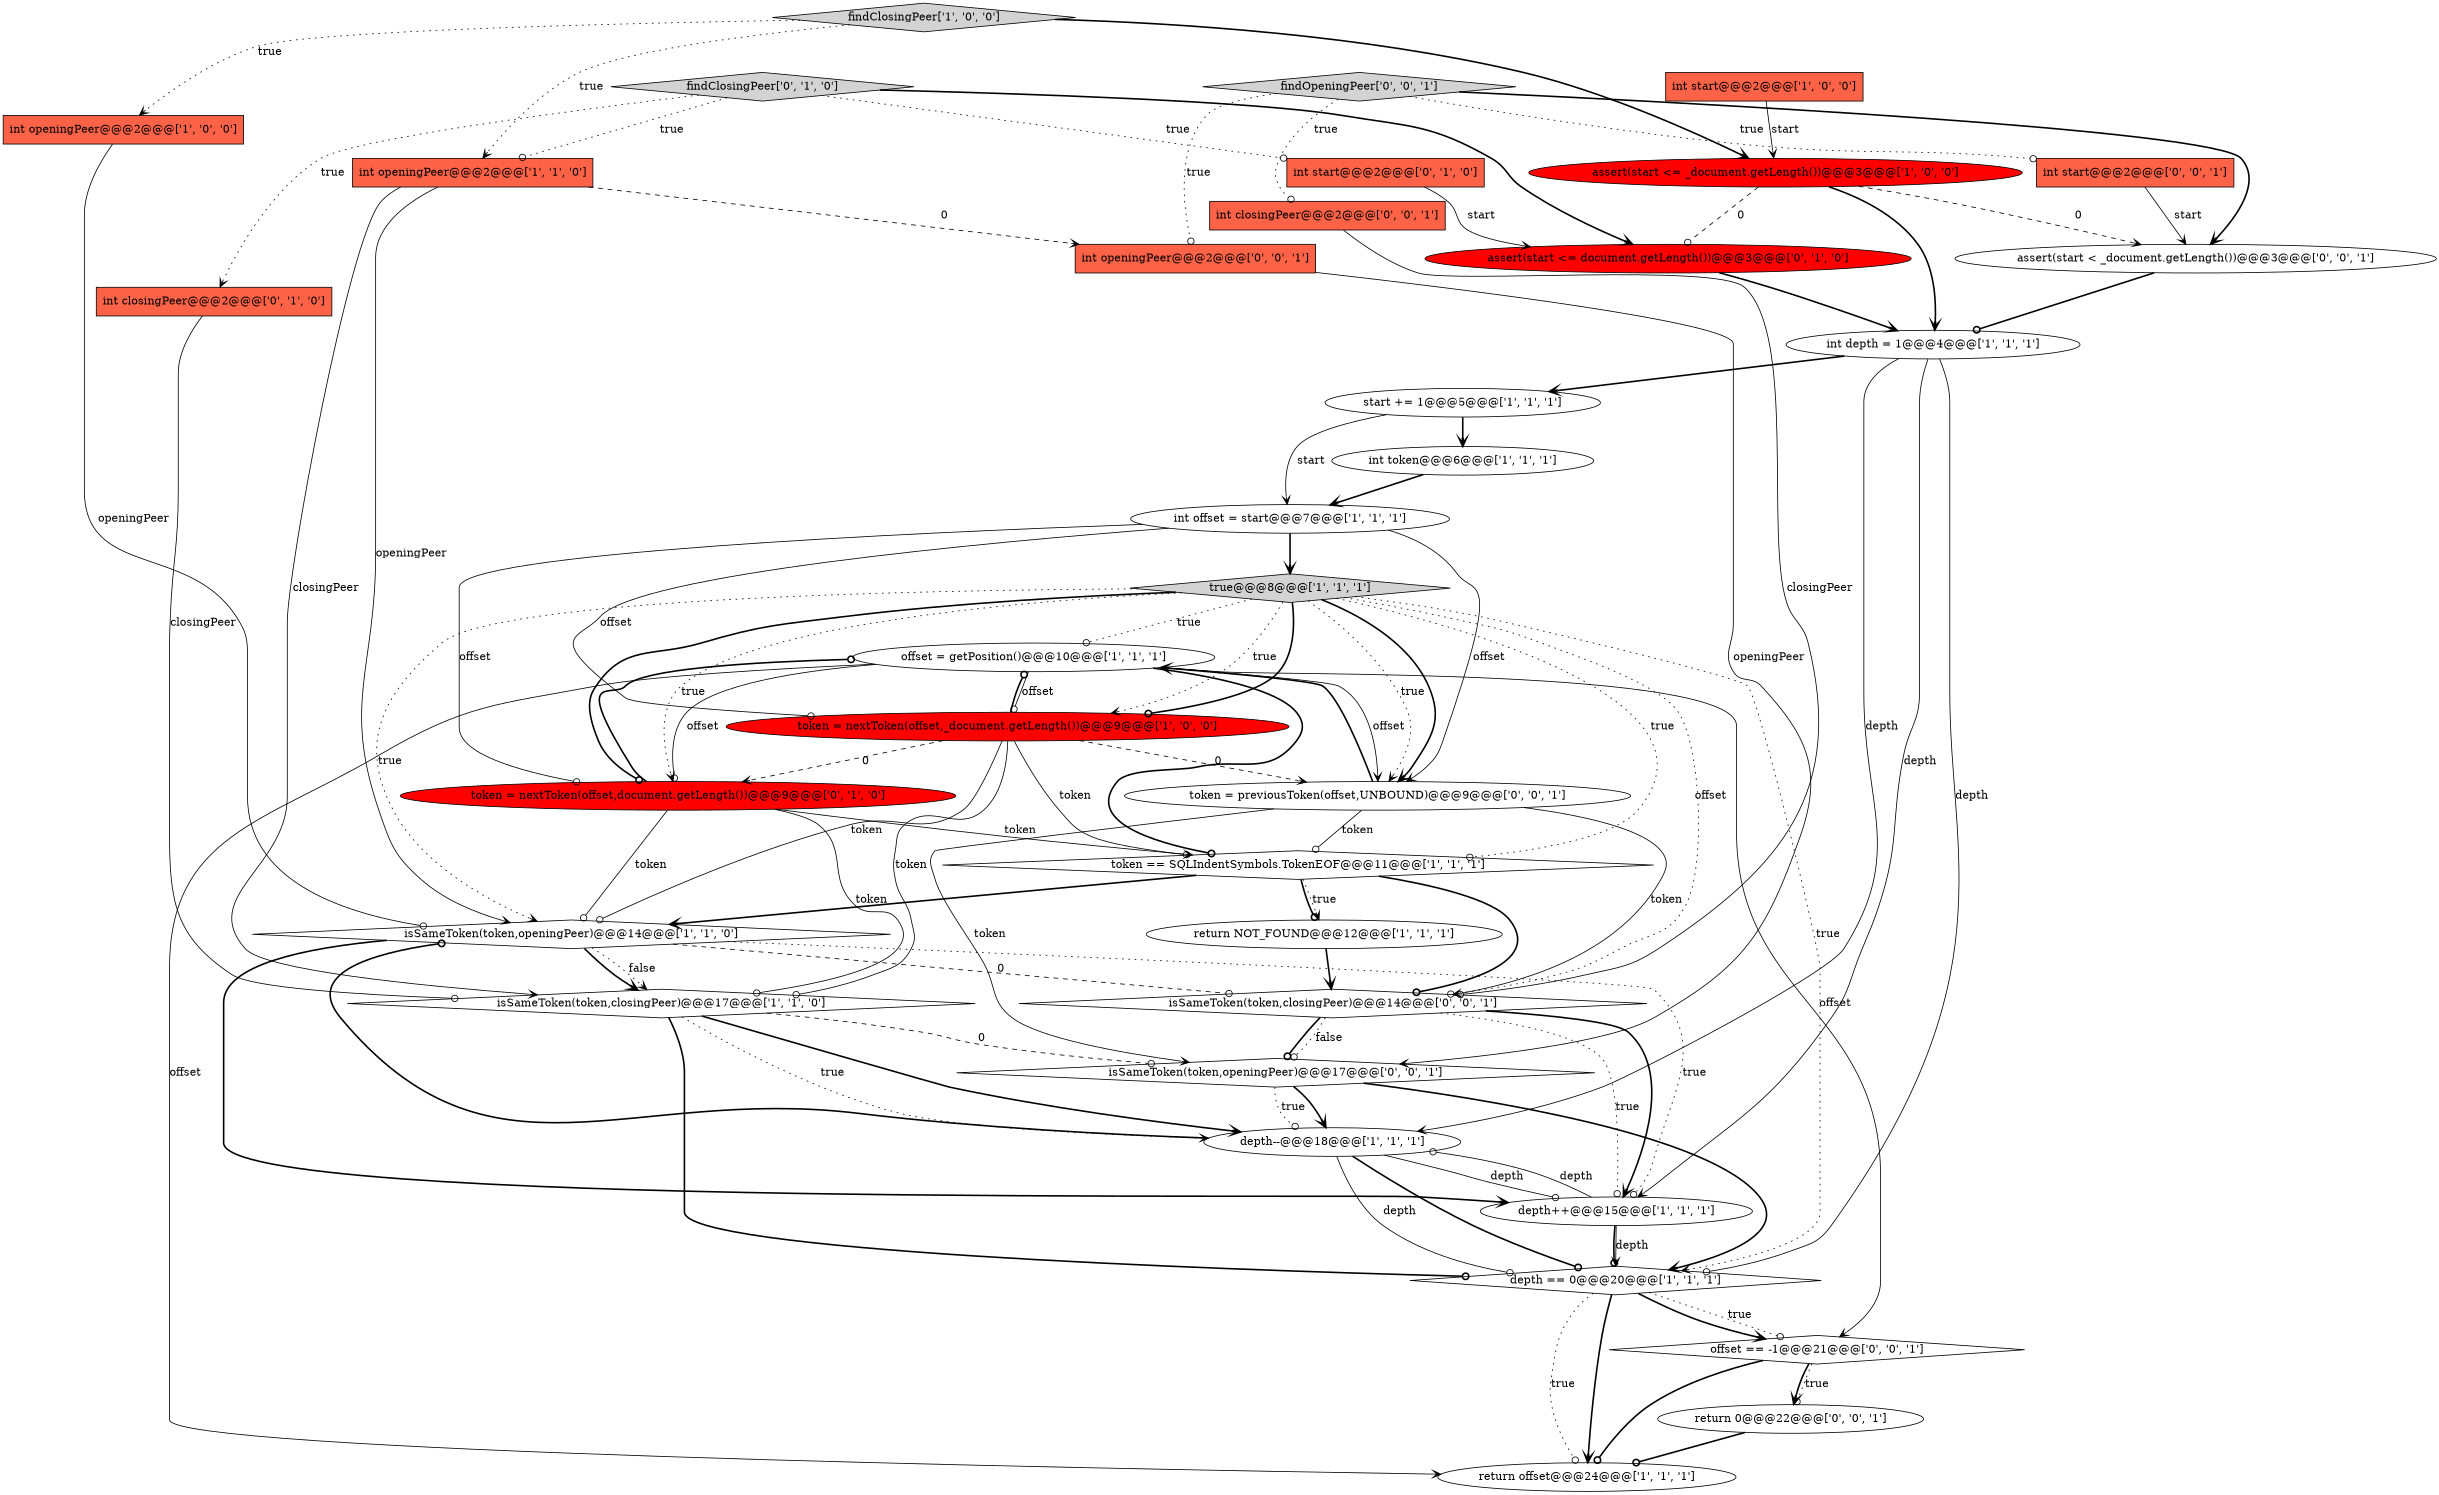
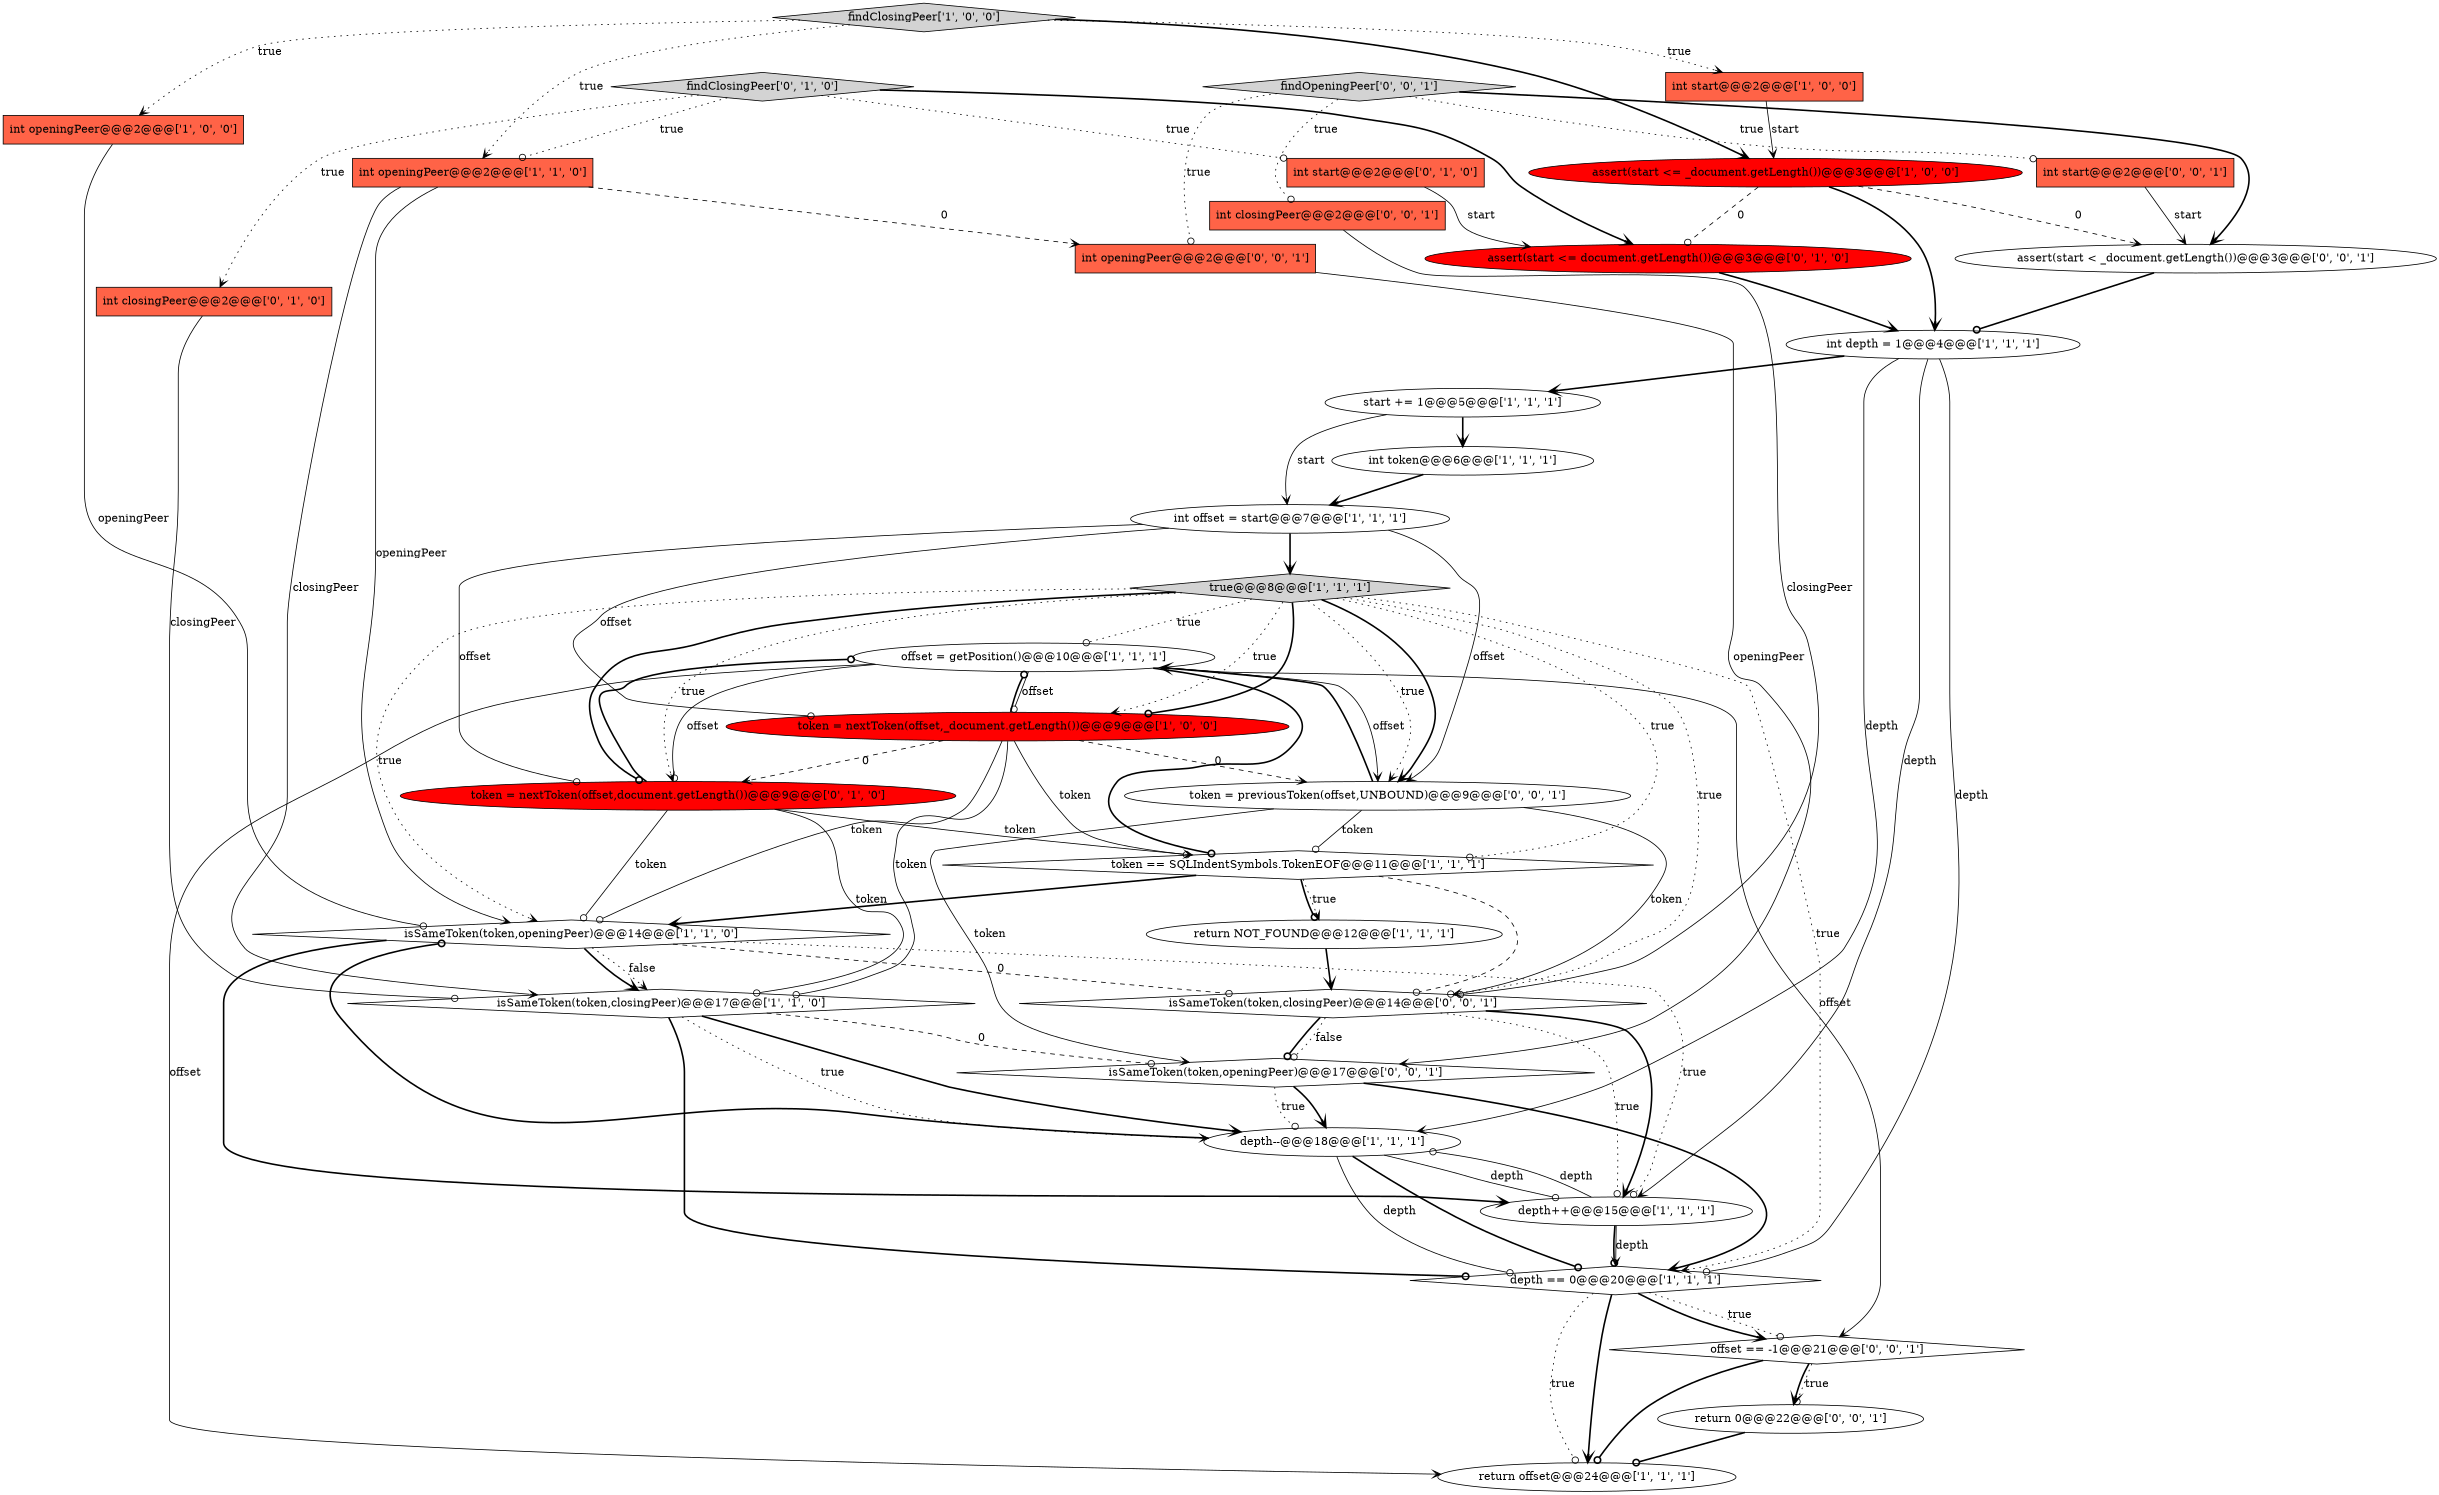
  digraph {
    node [fillcolor=white shape=ellipse style=filled]
    edge [arrowhead=vee style=bold]
    n1 [fillcolor=tomato label="int openingPeer@@@2@@@['1', '1', '0']" shape=box]
    n2 [label="isSameToken(token,openingPeer)@@@14@@@['1', '1', '0']" shape=diamond]
    n3 [fillcolor=tomato label="int openingPeer@@@2@@@['0', '0', '1']" shape=box]
    n4 [label="isSameToken(token,closingPeer)@@@17@@@['1', '1', '0']" shape=diamond]
    n5 [label="depth++@@@15@@@['1', '1', '1']"]
    n6 [label="isSameToken(token,closingPeer)@@@14@@@['0', '0', '1']" shape=diamond]
    n7 [label="isSameToken(token,openingPeer)@@@17@@@['0', '0', '1']" shape=diamond]
    n8 [label="depth == 0@@@20@@@['1', '1', '1']" shape=diamond]
    n9 [label="depth--@@@18@@@['1', '1', '1']"]
    n10 [label="int depth = 1@@@4@@@['1', '1', '1']"]
    n11 [label="start += 1@@@5@@@['1', '1', '1']"]
    n12 [label="offset == -1@@@21@@@['0', '0', '1']" shape=diamond]
    n13 [label="return offset@@@24@@@['1', '1', '1']"]
    n14 [label="int token@@@6@@@['1', '1', '1']"]
    n15 [label="int offset = start@@@7@@@['1', '1', '1']"]
    n16 [label="return 0@@@22@@@['0', '0', '1']"]
    n17 [fillcolor=lightgray label="true@@@8@@@['1', '1', '1']" shape=diamond]
    n18 [label="token == SQLIndentSymbols.TokenEOF@@@11@@@['1', '1', '1']" shape=diamond]
    n19 [label="token = previousToken(offset,UNBOUND)@@@9@@@['0', '0', '1']"]
    n20 [label="offset = getPosition()@@@10@@@['1', '1', '1']"]
    n21 [fillcolor=red label="token = nextToken(offset,document.getLength())@@@9@@@['0', '1', '0']"]
    n22 [fillcolor=red label="token = nextToken(offset,_document.getLength())@@@9@@@['1', '0', '0']"]
    n23 [label="return NOT_FOUND@@@12@@@['1', '1', '1']"]
    n24 [fillcolor=tomato label="int openingPeer@@@2@@@['1', '0', '0']" shape=box]
    n25 [fillcolor=lightgray label="findOpeningPeer['0', '0', '1']" shape=diamond]
    n26 [label="assert(start < _document.getLength())@@@3@@@['0', '0', '1']"]
    n27 [fillcolor=tomato label="int start@@@2@@@['0', '0', '1']" shape=box]
    n28 [fillcolor=tomato label="int closingPeer@@@2@@@['0', '0', '1']" shape=box]
    n29 [fillcolor=lightgray label="findClosingPeer['1', '0', '0']" shape=diamond]
    n30 [fillcolor=tomato label="int start@@@2@@@['1', '0', '0']" shape=box]
    n31 [fillcolor=red label="assert(start <= _document.getLength())@@@3@@@['1', '0', '0']"]
    n32 [fillcolor=red label="assert(start <= document.getLength())@@@3@@@['0', '1', '0']"]
    n33 [fillcolor=lightgray label="findClosingPeer['0', '1', '0']" shape=diamond]
    n34 [fillcolor=tomato label="int start@@@2@@@['0', '1', '0']" shape=box]
    n35 [fillcolor=tomato label="int closingPeer@@@2@@@['0', '1', '0']" shape=box]
    n1 -> n2 [label=openingPeer style=solid]
    n1 -> n3 [label=0 style=dashed]
    n1 -> n4 [label=closingPeer style=solid]
    n2 -> n4 [label=false style=dotted]
    n2 -> n4
    n2 -> n5 [arrowhead=odot label=true style=dotted]
    n2 -> n5
    n2 -> n6 [arrowhead=odot label=0 style=dashed]
    n3 -> n7 [label=openingPeer style=solid]
    n4 -> n7 [arrowhead=odot label=0 style=dashed]
    n4 -> n8 [arrowhead=odot]
    n4 -> n9 [label=true style=dotted]
    n4 -> n9
    n5 -> n8 [label=depth style=solid]
    n5 -> n8 [arrowhead=odot]
    n5 -> n9 [arrowhead=odot label=depth style=solid]
    n6 -> n5
    n6 -> n5 [arrowhead=odot label=true style=dotted]
    n6 -> n7 [arrowhead=odot]
    n6 -> n7 [arrowhead=odot label=false style=dotted]
    n7 -> n8
    n7 -> n9
    n7 -> n9 [arrowhead=odot label=true style=dotted]
    n8 -> n12 [arrowhead=odot label=true style=dotted]
    n8 -> n12
    n8 -> n13 [arrowhead=odot label=true style=dotted]
    n8 -> n13
    n9 -> n2 [arrowhead=odot]
    n9 -> n5 [arrowhead=odot label=depth style=solid]
    n9 -> n8 [arrowhead=odot]
    n9 -> n8 [arrowhead=odot label=depth style=solid]
    n10 -> n5 [label=depth style=solid]
    n10 -> n8 [arrowhead=odot label=depth style=solid]
    n10 -> n9 [label=depth style=solid]
    n10 -> n11
    n11 -> n14
    n11 -> n15 [label=start style=solid]
    n12 -> n13 [arrowhead=odot]
    n12 -> n16
    n12 -> n16 [arrowhead=odot label=true style=dotted]
    n14 -> n15
    n15 -> n17
    n15 -> n19 [label=offset style=solid]
    n15 -> n21 [arrowhead=odot label=offset style=solid]
    n15 -> n22 [arrowhead=odot label=offset style=solid]
    n16 -> n13 [arrowhead=odot]
    n17 -> n2 [label=true style=dotted]
-   n17 -> n6 [arrowhead=odot label=offset style=dotted]
+   n17 -> n6 [arrowhead=odot label=true style=dotted]
    n17 -> n8 [label=true style=dotted]
    n17 -> n18 [arrowhead=odot label=true style=dotted]
    n17 -> n19 [label=true style=dotted]
    n17 -> n19
    n17 -> n20 [arrowhead=odot label=true style=dotted]
    n17 -> n21 [label=true style=dotted]
    n17 -> n21 [arrowhead=odot]
    n17 -> n22 [label=true style=dotted]
    n17 -> n22 [arrowhead=odot]
    n18 -> n2
-   n18 -> n6 [arrowhead=odot]
+   n18 -> n6 [arrowhead=odot style=dashed]
    n18 -> n23 [arrowhead=odot]
    n18 -> n23 [label=true style=dotted]
    n19 -> n6 [label=token style=solid]
    n19 -> n7 [label=token style=solid]
    n19 -> n18 [arrowhead=odot label=token style=solid]
    n19 -> n20
    n20 -> n12 [label=offset style=solid]
    n20 -> n13 [label=offset style=solid]
    n20 -> n18 [arrowhead=odot]
    n20 -> n19 [label=offset style=solid]
    n20 -> n21 [arrowhead=odot label=offset style=solid]
    n20 -> n22 [arrowhead=odot label=offset style=solid]
    n21 -> n2 [arrowhead=odot label=token style=solid]
    n21 -> n4 [arrowhead=odot label=token style=solid]
    n21 -> n18 [label=token style=solid]
    n21 -> n20 [arrowhead=odot]
    n22 -> n2 [arrowhead=odot label=token style=solid]
    n22 -> n4 [arrowhead=odot label=token style=solid]
    n22 -> n18 [arrowhead=odot label=token style=solid]
    n22 -> n19 [label=0 style=dashed]
    n22 -> n20 [arrowhead=odot]
    n22 -> n21 [label=0 style=dashed]
    n23 -> n6
    n24 -> n2 [arrowhead=odot label=openingPeer style=solid]
    n25 -> n3 [arrowhead=odot label=true style=dotted]
    n25 -> n26
    n25 -> n27 [arrowhead=odot label=true style=dotted]
    n25 -> n28 [arrowhead=odot label=true style=dotted]
    n26 -> n10 [arrowhead=odot]
    n27 -> n26 [label=start style=solid]
    n28 -> n6 [arrowhead=odot label=closingPeer style=solid]
    n29 -> n1 [label=true style=dotted]
    n29 -> n24 [label=true style=dotted]
+   n29 -> n30 [label=true style=dotted]
    n29 -> n31
    n30 -> n31 [label=start style=solid]
    n31 -> n10
    n31 -> n26 [label=0 style=dashed]
    n31 -> n32 [arrowhead=odot label=0 style=dashed]
    n32 -> n10
    n33 -> n1 [arrowhead=odot label=true style=dotted]
    n33 -> n32
    n33 -> n34 [arrowhead=odot label=true style=dotted]
    n33 -> n35 [label=true style=dotted]
    n34 -> n32 [label=start style=solid]
    n35 -> n4 [arrowhead=odot label=closingPeer style=solid]
  }
